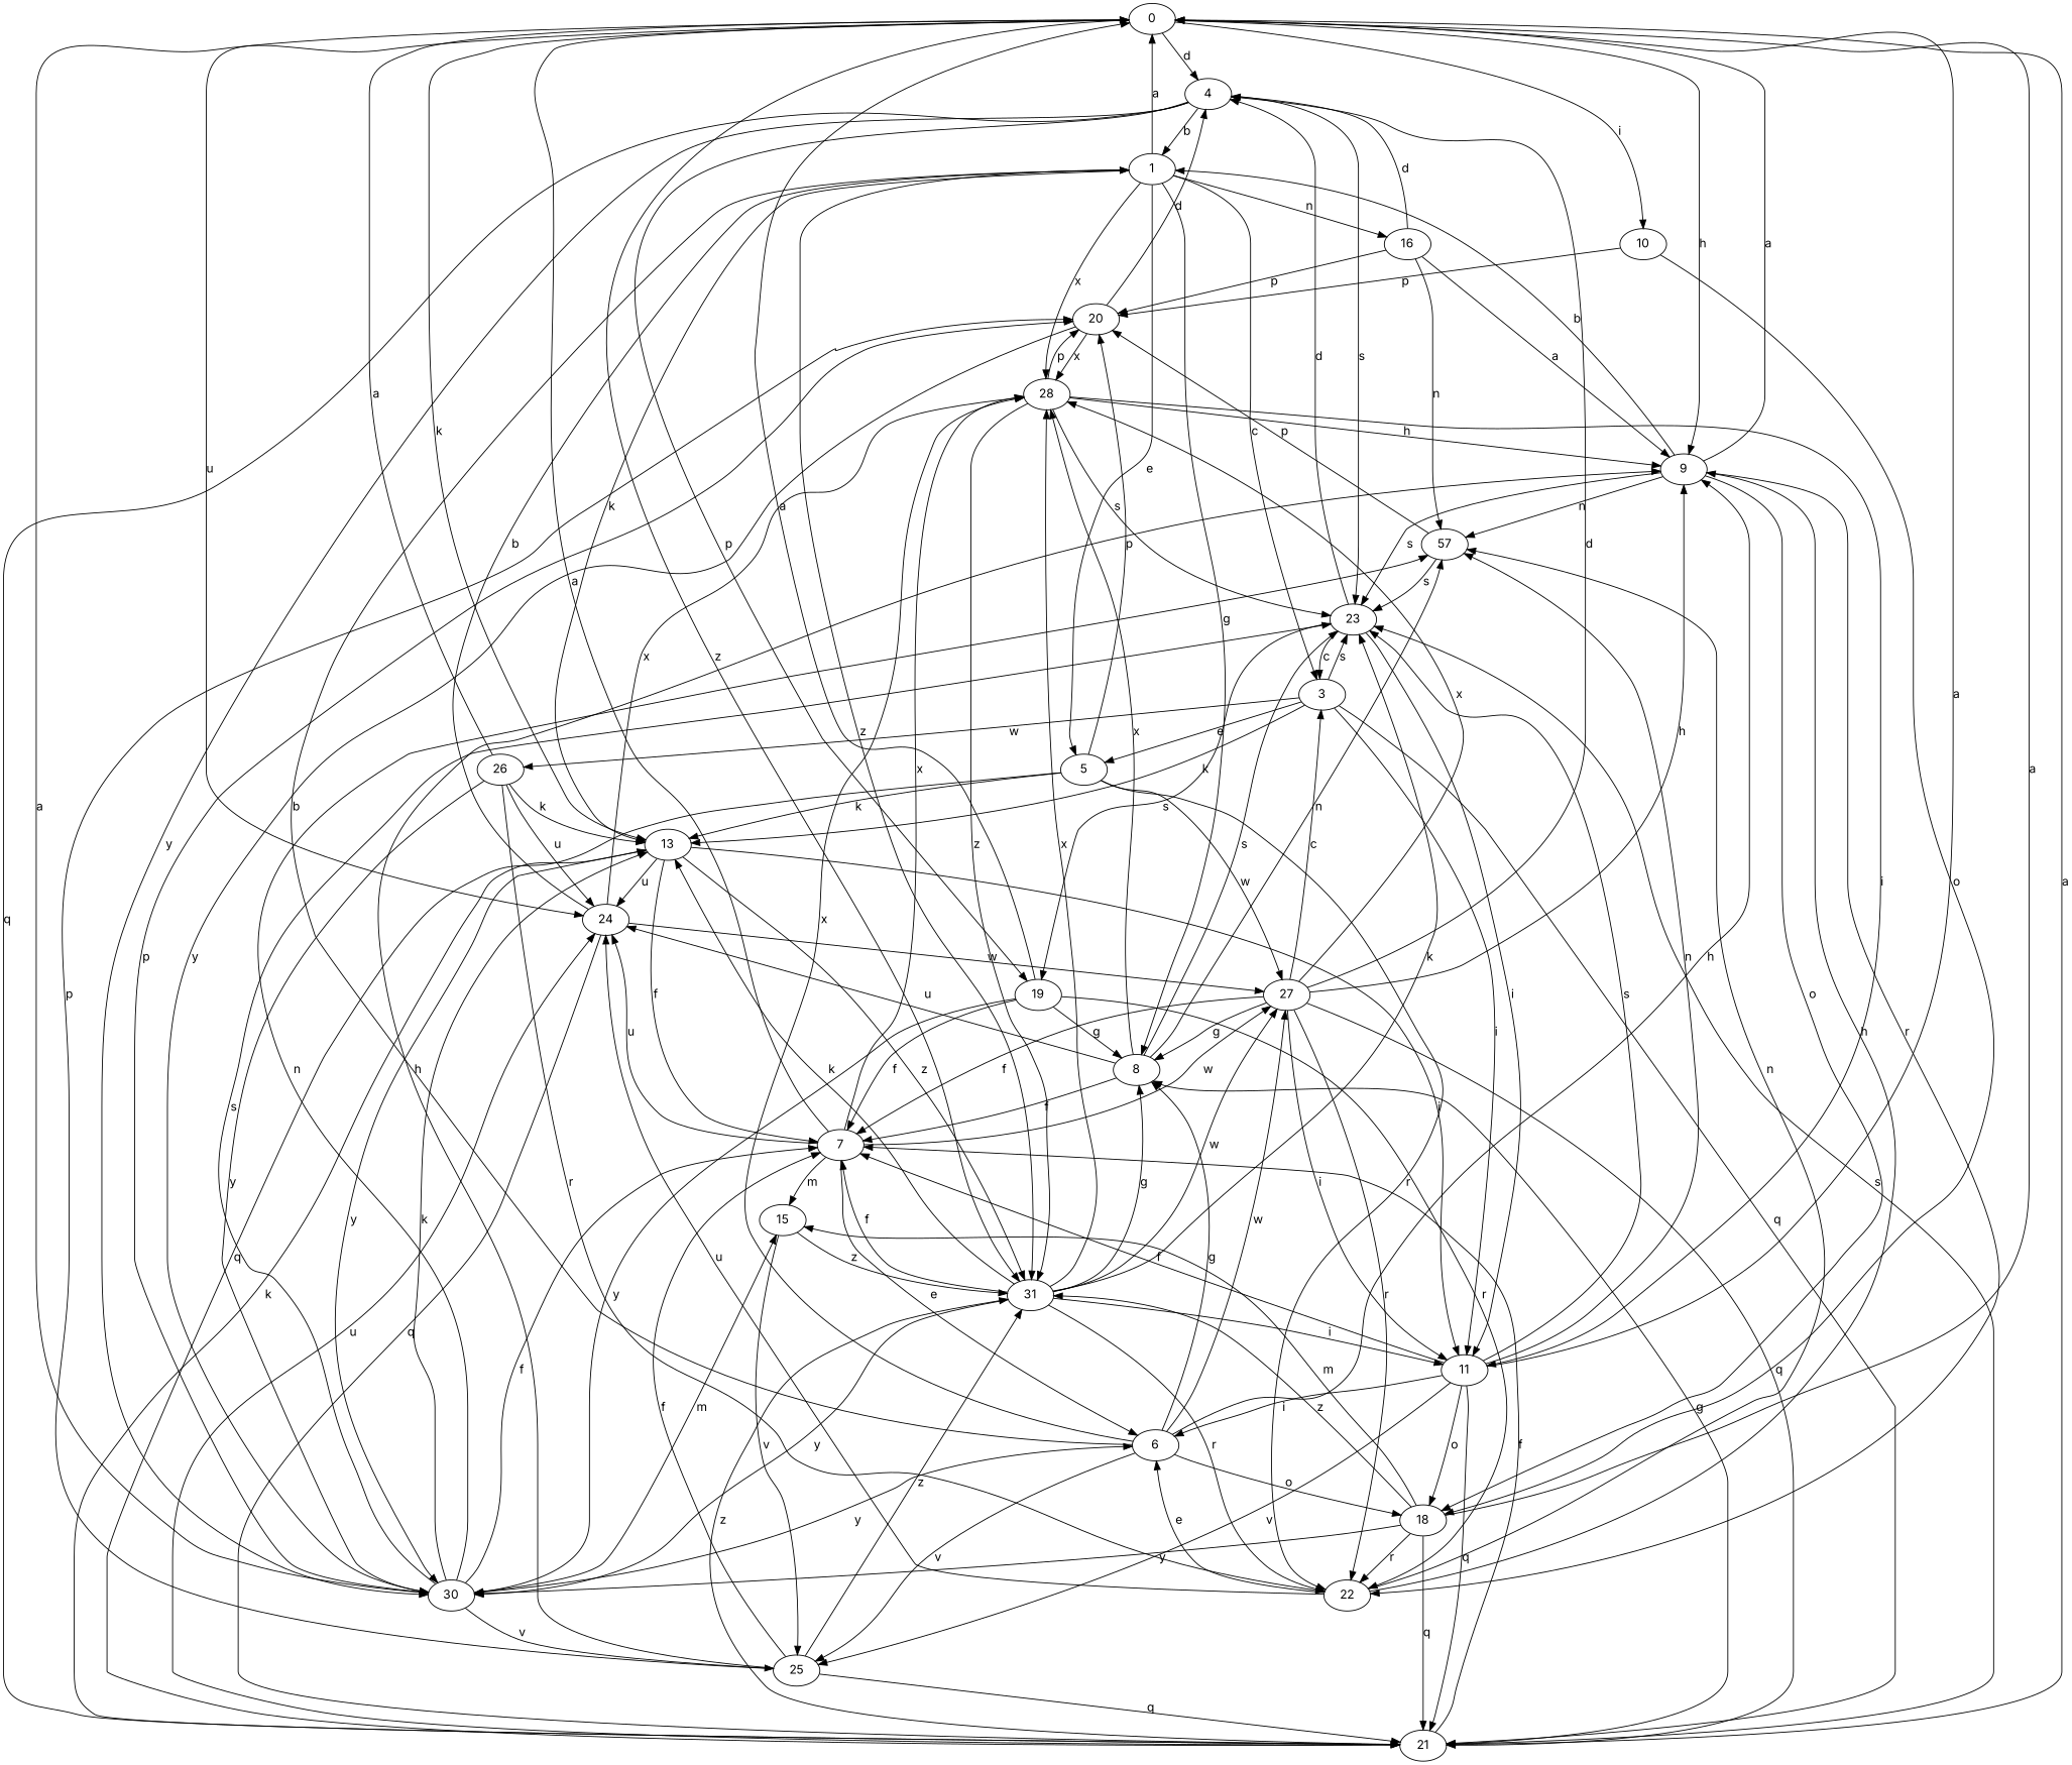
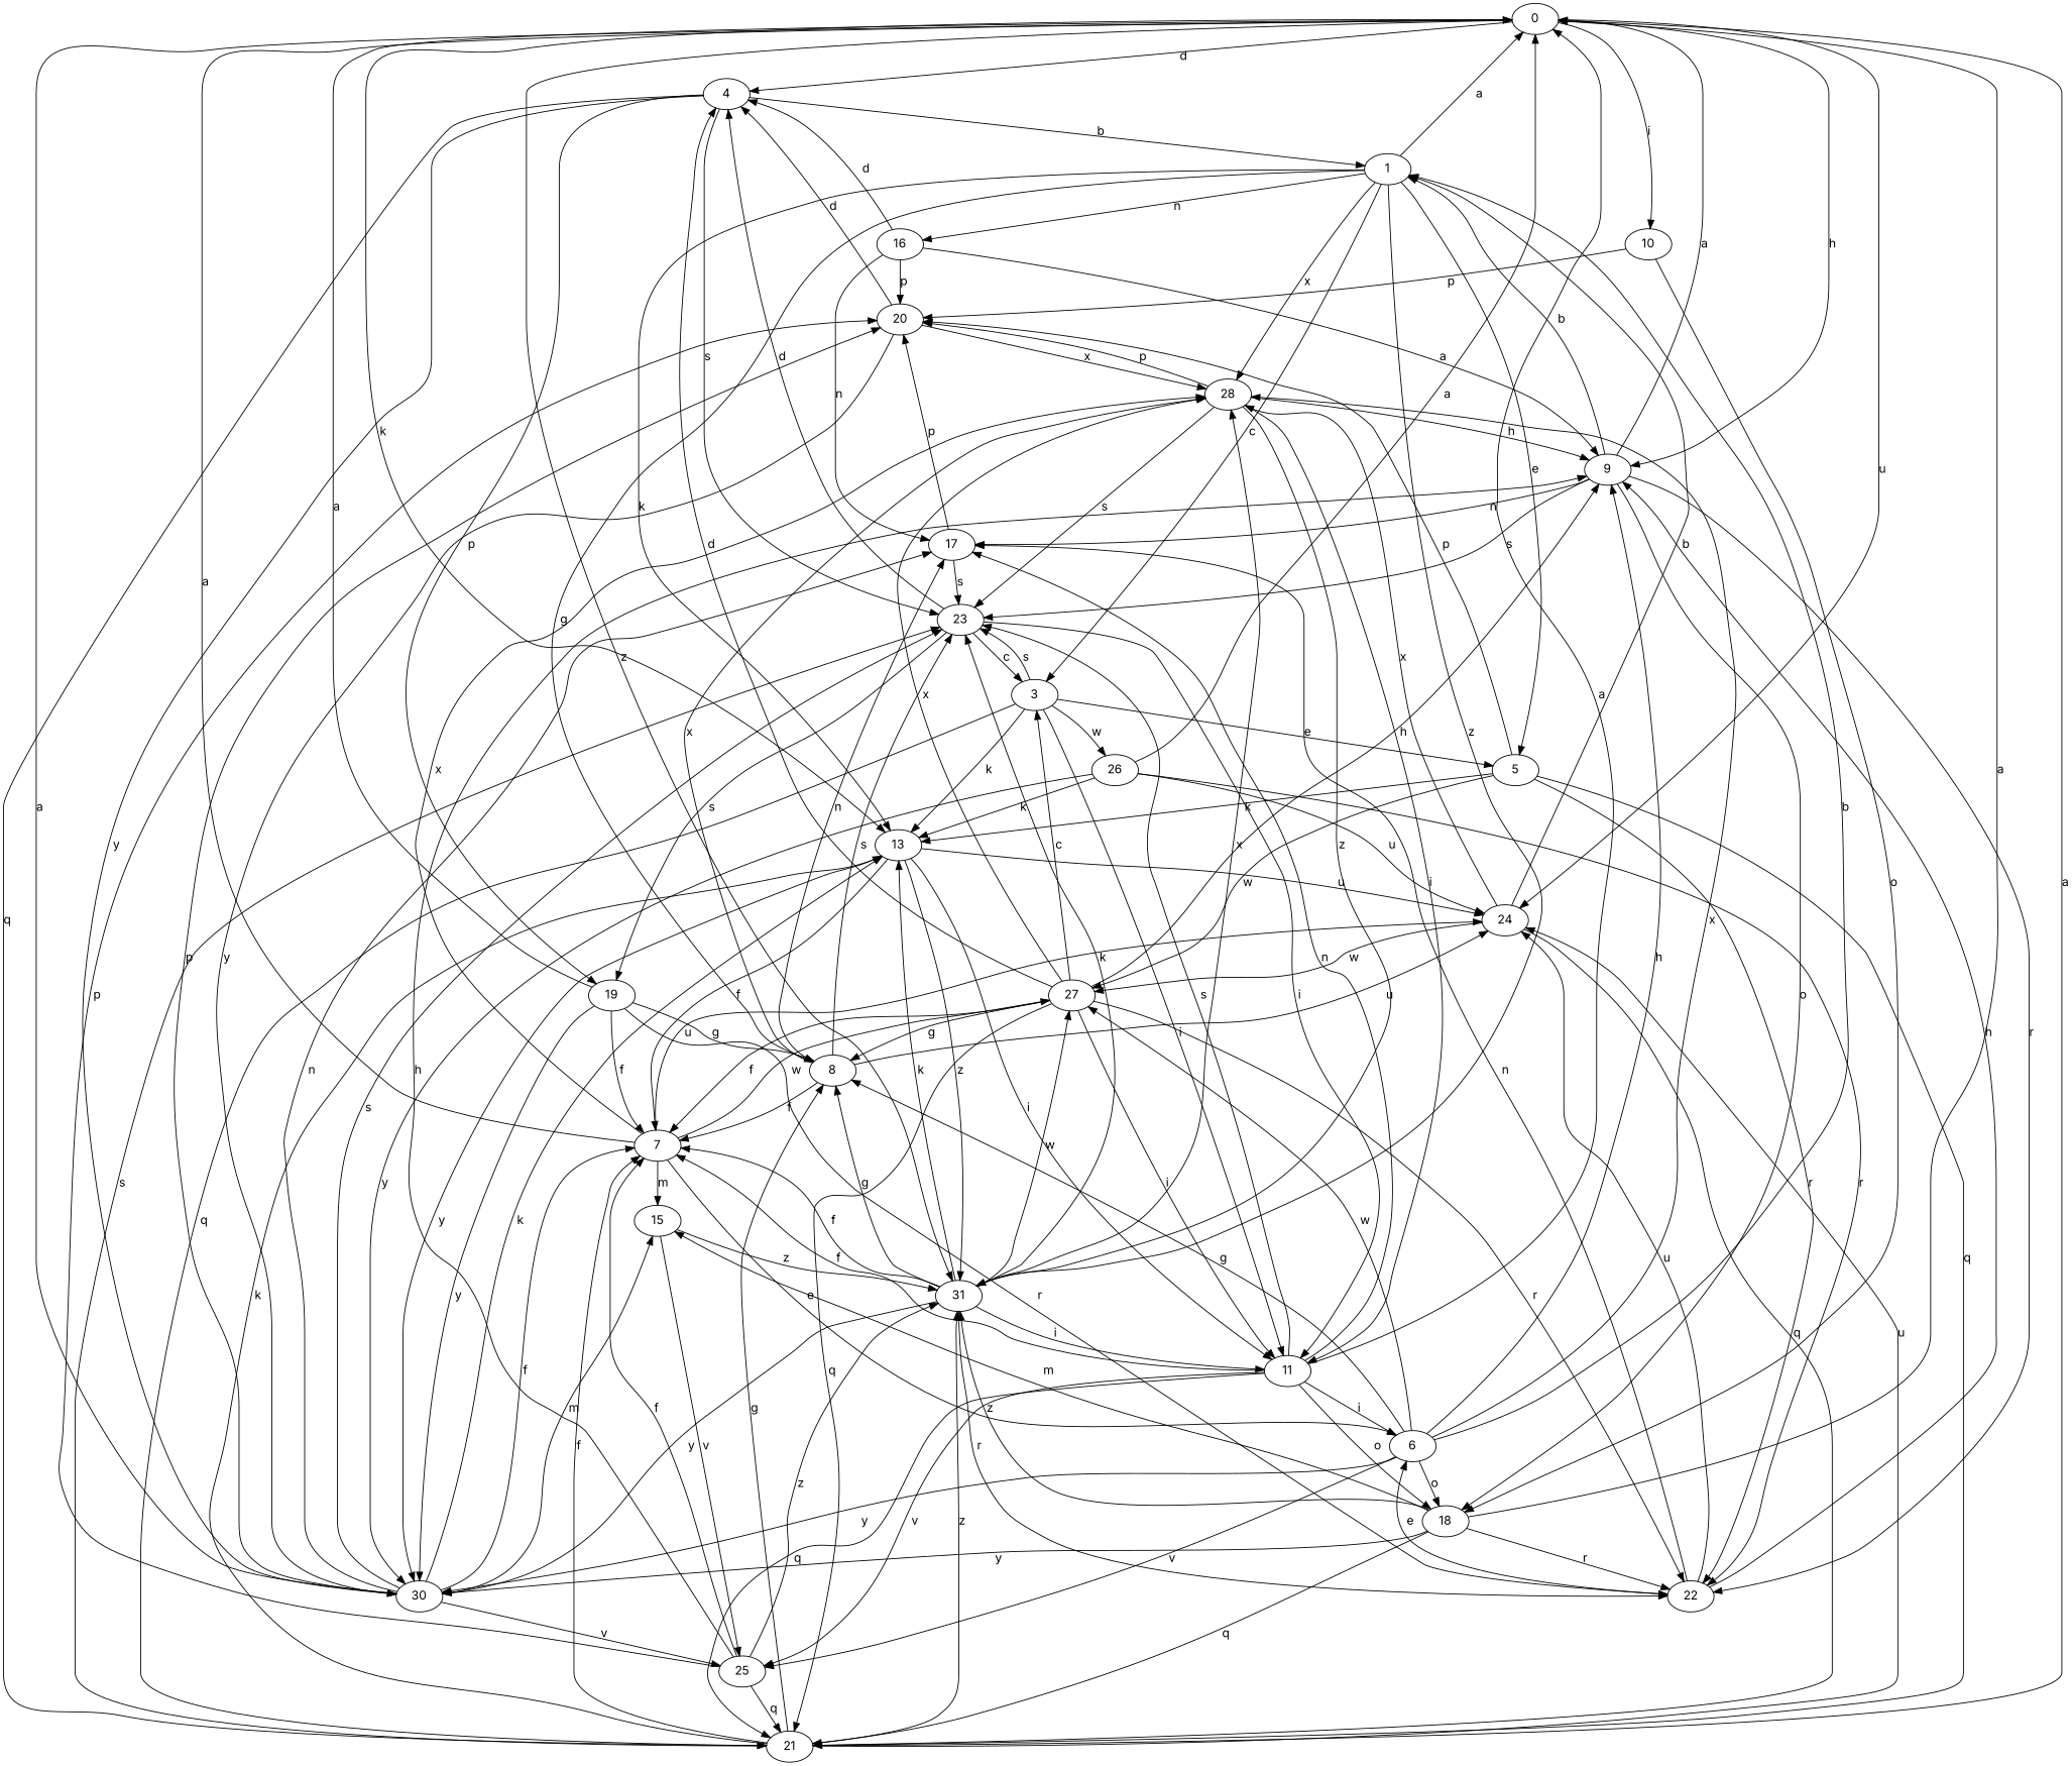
  strict digraph {
    fontname=Inter
    node [fontname=Inter]
    edge [fontname=Inter]
    0
    4
    9
    10
    13
    24
    31
    1
    21
    23
    19
    30
    22
    18
-   17 [label=57]
+   17
    20
    11
    7
    28
    27
    8
    3
    5
    16
    26
    6
    25
    15
    0 -> 4 [label=d]
    0 -> 9 [label=h]
    0 -> 10 [label=i]
    0 -> 13 [label=k]
    0 -> 24 [label=u]
    0 -> 31 [label=z]
    4 -> 1 [label=b]
    4 -> 21 [label=q]
    4 -> 23 [label=s]
    4 -> 19 [label=p]
    4 -> 30 [label=y]
    9 -> 0 [label=a]
    9 -> 1 [label=b]
    9 -> 23 [label=s]
    9 -> 22 [label=r]
    9 -> 18 [label=o]
    9 -> 17 [label=n]
    10 -> 18 [label=o]
    10 -> 20 [label=p]
    13 -> 24 [label=u]
    13 -> 31 [label=z]
    13 -> 30 [label=y]
    13 -> 11 [label=i]
    13 -> 7 [label=f]
    24 -> 1 [label=b]
    24 -> 21 [label=q]
    24 -> 28 [label=x]
    24 -> 27 [label=w]
    31 -> 13 [label=k]
    31 -> 23 [label=k]
    31 -> 30 [label=y]
    31 -> 22 [label=r]
    31 -> 11 [label=i]
    31 -> 7 [label=f]
    31 -> 28 [label=x]
    31 -> 27 [label=w]
    31 -> 8 [label=g]
    1 -> 0 [label=a]
    1 -> 13 [label=k]
    1 -> 31 [label=z]
    1 -> 28 [label=x]
    1 -> 8 [label=g]
    1 -> 3 [label=c]
    1 -> 5 [label=e]
    1 -> 16 [label=n]
    21 -> 0 [label=a]
    21 -> 13 [label=k]
    21 -> 24 [label=u]
    21 -> 31 [label=z]
    21 -> 23 [label=s]
    21 -> 7 [label=f]
    21 -> 8 [label=g]
    23 -> 4 [label=d]
    23 -> 19 [label=s]
    23 -> 11 [label=i]
    23 -> 3 [label=c]
    19 -> 0 [label=a]
    19 -> 30 [label=y]
    19 -> 22 [label=r]
    19 -> 7 [label=f]
    19 -> 8 [label=g]
    30 -> 0 [label=a]
    30 -> 13 [label=k]
    30 -> 23 [label=s]
    30 -> 17 [label=n]
    30 -> 20 [label=p]
    30 -> 7 [label=f]
    30 -> 25 [label=v]
    30 -> 15 [label=m]
    22 -> 9 [label=h]
    22 -> 24 [label=u]
    22 -> 17 [label=n]
    22 -> 6 [label=e]
    18 -> 0 [label=a]
    18 -> 31 [label=z]
    18 -> 21 [label=q]
    18 -> 30 [label=y]
    18 -> 22 [label=r]
    18 -> 15 [label=m]
    17 -> 23 [label=s]
    17 -> 20 [label=p]
    20 -> 4 [label=d]
    20 -> 30 [label=y]
    20 -> 28 [label=x]
    11 -> 0 [label=a]
    11 -> 21 [label=q]
    11 -> 23 [label=s]
    11 -> 18 [label=o]
    11 -> 17 [label=n]
    11 -> 7 [label=f]
    11 -> 6 [label=i]
    11 -> 25 [label=v]
    7 -> 0 [label=a]
    7 -> 24 [label=u]
    7 -> 28 [label=x]
    7 -> 27 [label=w]
    7 -> 6 [label=e]
    7 -> 15 [label=m]
    28 -> 9 [label=h]
    28 -> 31 [label=z]
    28 -> 23 [label=s]
    28 -> 20 [label=p]
    28 -> 11 [label=i]
    27 -> 4 [label=d]
    27 -> 9 [label=h]
    27 -> 21 [label=q]
    27 -> 22 [label=r]
    27 -> 11 [label=i]
    27 -> 7 [label=f]
    27 -> 28 [label=x]
    27 -> 8 [label=g]
    27 -> 3 [label=c]
    8 -> 24 [label=u]
    8 -> 23 [label=s]
    8 -> 17 [label=n]
    8 -> 7 [label=f]
    8 -> 28 [label=x]
    3 -> 13 [label=k]
    3 -> 21 [label=q]
    3 -> 23 [label=s]
    3 -> 11 [label=i]
    3 -> 5 [label=e]
    3 -> 26 [label=w]
    5 -> 13 [label=k]
    5 -> 21 [label=q]
    5 -> 22 [label=r]
    5 -> 20 [label=p]
    5 -> 27 [label=w]
    16 -> 4 [label=d]
    16 -> 9 [label=a]
    16 -> 17 [label=n]
    16 -> 20 [label=p]
    26 -> 0 [label=a]
    26 -> 13 [label=k]
    26 -> 24 [label=u]
    26 -> 30 [label=y]
    26 -> 22 [label=r]
    6 -> 9 [label=h]
    6 -> 1 [label=b]
-   30 -> 6 [label=y]
+   6 -> 30 [label=y]
    6 -> 18 [label=o]
    6 -> 28 [label=x]
    6 -> 27 [label=w]
    6 -> 8 [label=g]
    6 -> 25 [label=v]
    25 -> 9 [label=h]
    25 -> 31 [label=z]
    25 -> 21 [label=q]
    25 -> 20 [label=p]
    25 -> 7 [label=f]
    15 -> 31 [label=z]
    15 -> 25 [label=v]
  }
